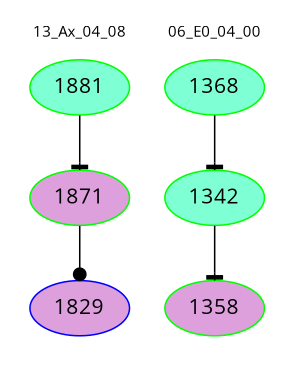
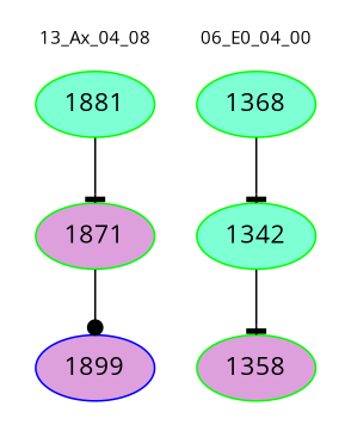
  digraph {
    fontname="Open Sans"
    node [color=green fillcolor=aquamarine fontname="Open Sans" style=filled]
    edge [arrowhead=tee color=black fontname="Open Sans"]
    n1 [label=1881]
    n2 [fillcolor=plum label=1871]
-   n3 [color=blue fillcolor=plum label=1829]
+   n3 [color=blue fillcolor=plum label=1899]
    n4 [label=1368]
    n5 [label=1342]
    n6 [fillcolor=plum label=1358]
    subgraph cluster_1 {
      color=white
      fontsize=10
      label="13_Ax_04_08"
      n1
      n2
      n3
    }
    subgraph cluster_2 {
      color=white
      fontsize=10
      label="06_E0_04_00"
      n4
      n5
      n6
    }
    n1 -> n2
    n2 -> n3 [arrowhead=dot]
    n4 -> n5
    n5 -> n6
  }
